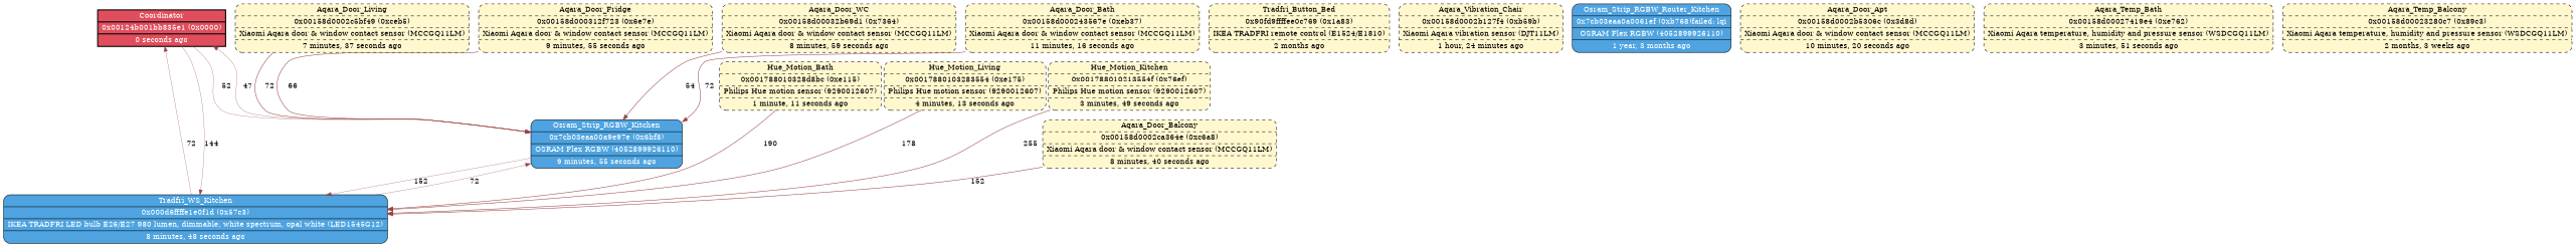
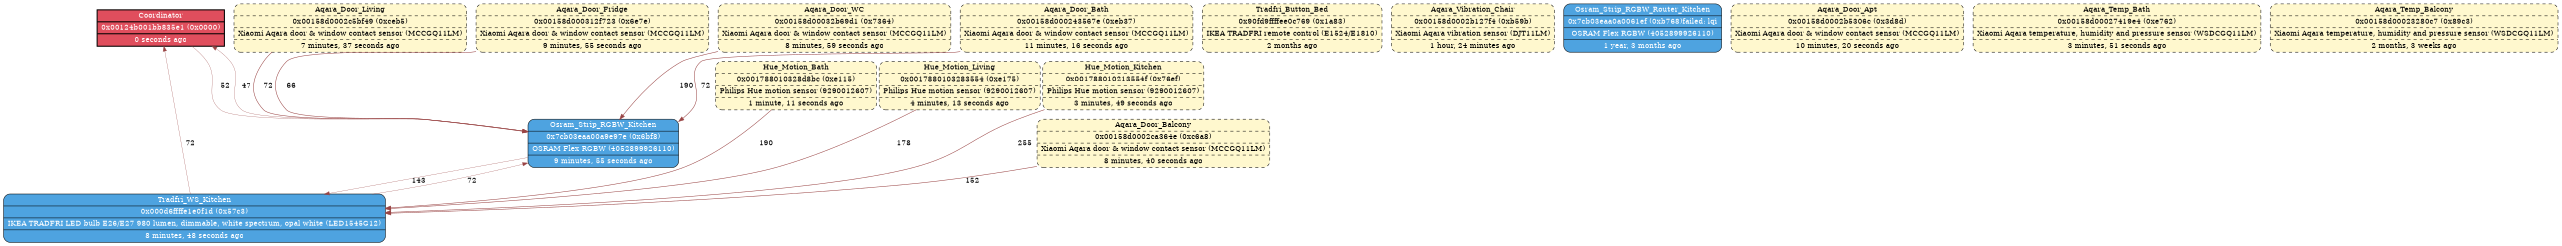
  digraph {
    node [fillcolor="#fff8ce" fontcolor="#000000" shape=record style="rounded, dashed, filled"]
    edge [color="#994444" penwidth=1 weight=0]
    n1 [fillcolor="#e04e5d" fontcolor="#ffffff" label="{Coordinator|0x00124b001bb835e1 (0x0000)|0 seconds ago}" style="bold, filled"]
    n2 [fillcolor="#4ea3e0" fontcolor="#ffffff" label="{Osram_Strip_RGBW_Kitchen|0x7cb03eaa00a9e97e (0x6bf8)|OSRAM Flex RGBW (4052899926110)|9 minutes, 55 seconds ago}" style="rounded, filled"]
    n3 [fillcolor="#4ea3e0" fontcolor="#ffffff" label="{Tradfri_WS_Kitchen|0x000d6ffffe1e0f1d (0x57c3)|IKEA TRADFRI LED bulb E26/E27 980 lumen, dimmable, white spectrum, opal white (LED1545G12)|8 minutes, 48 seconds ago}" style="rounded, filled"]
    n4 [label="{Hue_Motion_Bath|0x001788010328d8bc (0xe115)|Philips Hue motion sensor (9290012607)|1 minute, 11 seconds ago}"]
    n5 [label="{Hue_Motion_Living|0x0017880103283554 (0xe175)|Philips Hue motion sensor (9290012607)|4 minutes, 13 seconds ago}"]
    n6 [label="{Hue_Motion_Kitchen|0x001788010213554f (0x76ef)|Philips Hue motion sensor (9290012607)|3 minutes, 49 seconds ago}"]
    n7 [label="{Tradfri_Button_Bed|0x90fd9ffffee0c769 (0x1a83)|IKEA TRADFRI remote control (E1524/E1810)|2 months ago}"]
    n8 [label="{Aqara_Vibration_Chair|0x00158d0002b127f4 (0xb59b)|Xiaomi Aqara vibration sensor (DJT11LM)|1 hour, 24 minutes ago}"]
    n9 [fillcolor="#4ea3e0" fontcolor="#ffffff" label="{Osram_Strip_RGBW_Router_Kitchen|0x7cb03eaa0a0061ef (0xb768)failed: lqi|OSRAM Flex RGBW (4052899926110)|1 year, 3 months ago}" style="rounded, filled"]
    n10 [label="{Aqara_Door_Balcony|0x00158d0002ca364e (0xc6a8)|Xiaomi Aqara door & window contact sensor (MCCGQ11LM)|8 minutes, 40 seconds ago}"]
    n11 [label="{Aqara_Door_Living|0x00158d0002c5bf49 (0xceb5)|Xiaomi Aqara door & window contact sensor (MCCGQ11LM)|7 minutes, 37 seconds ago}"]
    n12 [label="{Aqara_Door_Fridge|0x00158d000312f723 (0x6e7e)|Xiaomi Aqara door & window contact sensor (MCCGQ11LM)|9 minutes, 55 seconds ago}"]
    n13 [label="{Aqara_Door_Apt|0x00158d0002b5306c (0x3d8d)|Xiaomi Aqara door & window contact sensor (MCCGQ11LM)|10 minutes, 20 seconds ago}"]
    n14 [label="{Aqara_Door_WC|0x00158d00032b69d1 (0x7364)|Xiaomi Aqara door & window contact sensor (MCCGQ11LM)|8 minutes, 59 seconds ago}"]
    n15 [label="{Aqara_Door_Bath|0x00158d000243567e (0xeb37)|Xiaomi Aqara door & window contact sensor (MCCGQ11LM)|11 minutes, 16 seconds ago}"]
    n16 [label="{Aqara_Temp_Bath|0x00158d00027419e4 (0xe762)|Xiaomi Aqara temperature, humidity and pressure sensor (WSDCGQ11LM)|3 minutes, 51 seconds ago}"]
    n17 [label="{Aqara_Temp_Balcony|0x00158d00023280c7 (0x89c3)|Xiaomi Aqara temperature, humidity and pressure sensor (WSDCGQ11LM)|2 months, 3 weeks ago}"]
    n1 -> n2 [label=52 penwidth=0.5]
-   n1 -> n3 [label=144 penwidth=0.5]
    n2 -> n1 [label=47 penwidth=0.5]
-   n2 -> n3 [label=152 penwidth=0.5]
+   n2 -> n3 [label=143 penwidth=0.5]
    n3 -> n1 [label=72 penwidth=0.5]
    n3 -> n2 [label=72 penwidth=0.5]
    n4 -> n3 [label=190]
    n5 -> n3 [label=178]
    n6 -> n3 [label=255]
    n10 -> n3 [label=152]
    n11 -> n2 [label=72]
    n12 -> n2 [label=66]
-   n14 -> n2 [label=54]
+   n14 -> n2 [label=190]
    n15 -> n2 [label=72]
  }
